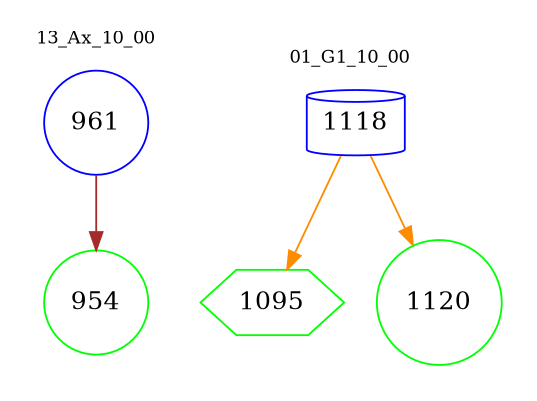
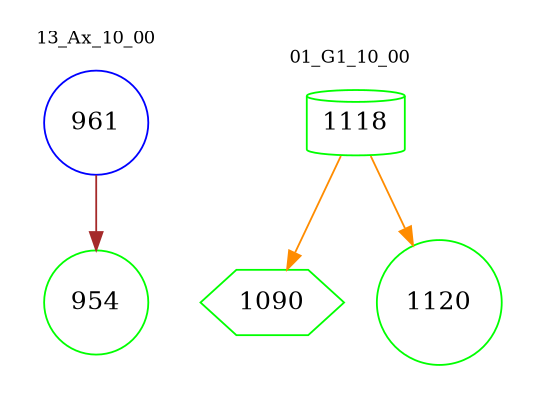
  digraph {
    node [color=green shape=circle]
    edge [color=darkorange]
    n1 [color=blue label=961]
    n2 [label=954]
-   n3 [color=blue label=1118 shape=cylinder]
-   n4 [label=1095 shape=hexagon]
+   n3 [label=1118 shape=cylinder]
+   n4 [label=1090 shape=hexagon]
    n5 [label=1120]
    subgraph cluster_1 {
      color=white
      fontsize=10
      label="13_Ax_10_00"
      n1
      n2
    }
    subgraph cluster_2 {
      color=white
      fontsize=10
      label="01_G1_10_00"
      n3
      n4
      n5
    }
    n1 -> n2 [color=brown]
    n3 -> n4
    n3 -> n5
  }
